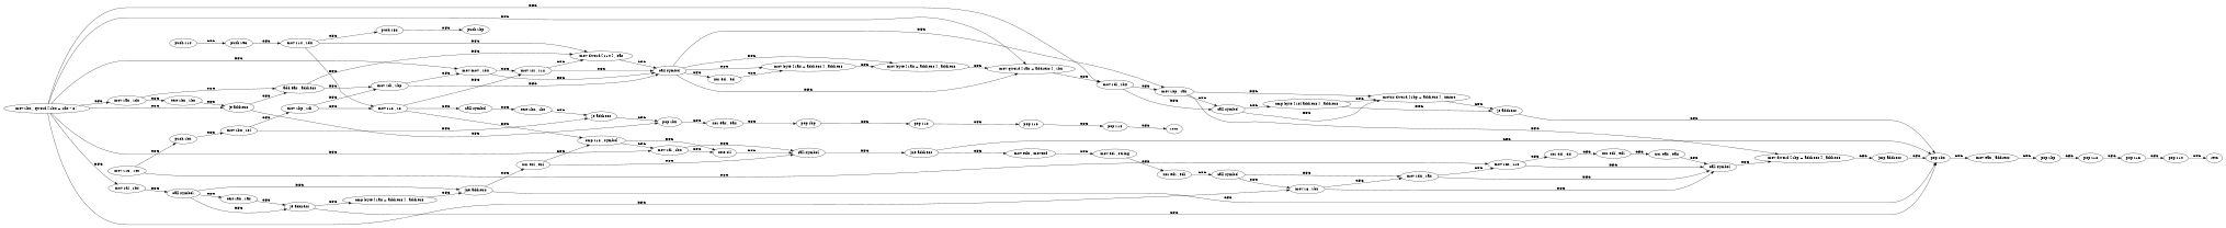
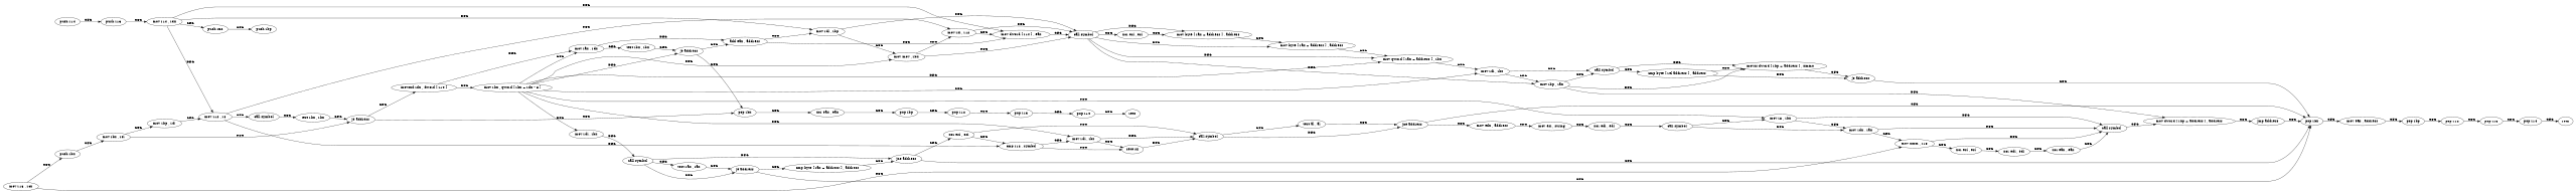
  digraph {
    rankdir=LR
    n1 [label="push r14"]
-   n2 [label="push r93"]
+   n2 [label="push r13"]
    n3 [label="mov r14 , rdx"]
    n4 [label="push r52"]
    n5 [label="mov dword [ r14 ] , eax"]
    n6 [label="mov r12 , r8"]
    n7 [label="push rbp"]
+   n8 [label="movsxd rdx , dword [ r14 ]"]
    n9 [label="mov rbx , qword [ rbx + rdx * 8 ]"]
    n10 [label="mov rax , rdx"]
    n11 [label="call symbol"]
    n12 [label="mov r13 , rcx"]
    n13 [label="push rbx"]
-   n14 [label="mov rcx , r13"]
+   n14 [label="mov xmm , r13"]
    n15 [label="mov rbx , rsi"]
    n16 [label="call symbol"]
    n17 [label="xor esi , esi"]
    n18 [label="mov rbp , rdi"]
    n19 [label="je address"]
    n20 [label="mov rdi , rbp"]
    n21 [label="pop rbx"]
    n22 [label="je address"]
    n23 [label="mov mov , rbx"]
    n24 [label="mov qword [ rax + address ] , rbx"]
    n25 [label="mov rdi , rbx"]
    n26 [label="mov rdi , rbx"]
    n27 [label="mov rdi , rbx"]
    n28 [label="mov r8 , rbx"]
    n29 [label="call symbol"]
    n30 [label="mov rsi , r12"]
    n31 [label="cmp r12 , symbol"]
    n32 [label="test rbx , rbx"]
    n33 [label="sete sil"]
    n34 [label="xor eax , eax"]
    n35 [label="pop rbp"]
    n36 [label="test rbx , rbx"]
    n37 [label="add eax , address"]
    n38 [label="pop r12"]
    n39 [label="pop r13"]
    n40 [label="pop r14"]
    n41 [label=retn]
    n42 [label="mov rbp , rax"]
    n43 [label="call symbol"]
    n44 [label="call symbol"]
    n45 [label="call symbol"]
    n46 [label="mov rdx , rax"]
    n47 [label="xor esi , esi"]
    n48 [label="mov byte [ rax + address ] , address"]
    n49 [label="mov byte [ rax + address ] , address"]
    n50 [label="movss dword [ rbp + address ] , xmm0"]
    n51 [label="mov dword [ rbp + address ] , address"]
    n52 [label="cmp byte [ rel address ] , address"]
    n53 [label="je address"]
    n54 [label="jmp address"]
    n55 [label="pop rbx"]
    n56 [label="mov eax , address"]
    n57 [label="pop rbp"]
    n58 [label="test rax , rax"]
    n59 [label="je address"]
    n60 [label="jne address"]
    n61 [label="cmp byte [ rax + address ] , address"]
    n62 [label="xor esi , esi"]
    n63 [label="pop r12"]
    n64 [label="pop r13"]
    n65 [label="pop r14"]
    n66 [label=retn]
+   n67 [label="test al , al"]
    n68 [label="jne address"]
-   n69 [label="mov edx , movsxd"]
+   n69 [label="mov edx , address"]
    n70 [label="mov esi , string"]
    n71 [label="xor edi , edi"]
    n72 [label="call symbol"]
    n73 [label="xor edi , edi"]
    n74 [label="xor eax , eax"]
    n1 -> n2 [label=CFG]
    n2 -> n3 [label=CFG]
    n3 -> n4 [label=CFG]
    n3 -> n5 [label=DFG]
    n3 -> n6 [label=DFG]
    n4 -> n7 [label=CFG]
    n5 -> n11 [label=CFG]
    n6 -> n29 [label=CFG]
    n6 -> n30 [label=DFG]
    n6 -> n31 [label=DFG]
+   n8 -> n9 [label=DFG]
+   n8 -> n10 [label=DFG]
    n9 -> n10 [label=CFG]
    n9 -> n22 [label=DFG]
    n9 -> n23 [label=DFG]
    n9 -> n24 [label=DFG]
    n9 -> n25 [label=DFG]
    n9 -> n26 [label=DFG]
    n9 -> n27 [label=DFG]
    n9 -> n28 [label=DFG]
    n10 -> n36 [label=CFG]
    n10 -> n37 [label=DFG]
    n11 -> n24 [label=DFG]
    n11 -> n42 [label=DFG]
    n11 -> n47 [label=CFG]
    n11 -> n48 [label=DFG]
    n11 -> n49 [label=DFG]
    n12 -> n13 [label=CFG]
    n12 -> n14 [label=DFG]
    n13 -> n15 [label=CFG]
    n14 -> n16 [label=DFG]
    n14 -> n17 [label=CFG]
    n15 -> n18 [label=CFG]
    n15 -> n19 [label=DFG]
    n16 -> n51 [label=CFG]
    n17 -> n73 [label=CFG]
    n18 -> n6 [label=CFG]
-   n18 -> n20 [label=DFG]
+   n3 -> n20 [label=DFG]
+   n19 -> n8 [label=CFG]
    n19 -> n21 [label=CFG]
    n20 -> n11 [label=DFG]
    n20 -> n23 [label=CFG]
    n21 -> n34 [label=CFG]
    n22 -> n21 [label=CFG]
    n22 -> n37 [label=CFG]
    n23 -> n11 [label=DFG]
    n23 -> n30 [label=CFG]
    n24 -> n25 [label=CFG]
    n25 -> n42 [label=CFG]
    n25 -> n43 [label=DFG]
    n26 -> n44 [label=DFG]
    n27 -> n33 [label=CFG]
    n27 -> n45 [label=DFG]
    n28 -> n16 [label=DFG]
    n28 -> n46 [label=CFG]
    n29 -> n32 [label=CFG]
    n30 -> n5 [label=CFG]
    n30 -> n11 [label=DFG]
    n31 -> n27 [label=CFG]
    n31 -> n33 [label=DFG]
    n32 -> n19 [label=CFG]
    n33 -> n45 [label=DFG]
    n34 -> n35 [label=CFG]
    n35 -> n38 [label=CFG]
    n36 -> n22 [label=CFG]
    n37 -> n5 [label=DFG]
-   n37 -> n20 [label=DFG]
+   n37 -> n20 [label=CFG]
    n38 -> n39 [label=CFG]
    n39 -> n40 [label=CFG]
    n40 -> n41 [label=CFG]
    n42 -> n43 [label=CFG]
    n42 -> n50 [label=DFG]
    n42 -> n51 [label=DFG]
    n43 -> n50 [label=DFG]
    n43 -> n52 [label=CFG]
    n44 -> n58 [label=CFG]
    n44 -> n59 [label=DFG]
    n44 -> n60 [label=DFG]
+   n45 -> n67 [label=CFG]
    n45 -> n68 [label=DFG]
    n46 -> n14 [label=CFG]
    n46 -> n16 [label=DFG]
    n47 -> n48 [label=CFG]
    n48 -> n49 [label=CFG]
    n49 -> n24 [label=CFG]
    n50 -> n53 [label=CFG]
    n51 -> n54 [label=CFG]
    n52 -> n50 [label=CFG]
    n52 -> n53 [label=DFG]
    n53 -> n55 [label=CFG]
    n54 -> n55 [label=CFG]
    n55 -> n56 [label=CFG]
    n56 -> n57 [label=CFG]
    n57 -> n63 [label=CFG]
    n58 -> n59 [label=CFG]
    n59 -> n55 [label=CFG]
    n59 -> n61 [label=CFG]
    n60 -> n55 [label=CFG]
    n60 -> n62 [label=CFG]
    n61 -> n60 [label=CFG]
    n62 -> n31 [label=CFG]
    n62 -> n45 [label=DFG]
    n63 -> n64 [label=CFG]
    n64 -> n65 [label=CFG]
    n65 -> n66 [label=CFG]
+   n67 -> n68 [label=CFG]
    n68 -> n55 [label=CFG]
    n68 -> n69 [label=CFG]
    n69 -> n70 [label=CFG]
    n70 -> n71 [label=CFG]
    n71 -> n72 [label=CFG]
    n72 -> n28 [label=CFG]
    n72 -> n46 [label=DFG]
    n73 -> n74 [label=CFG]
    n74 -> n16 [label=CFG]
  }
